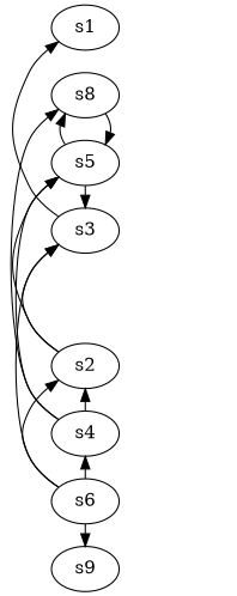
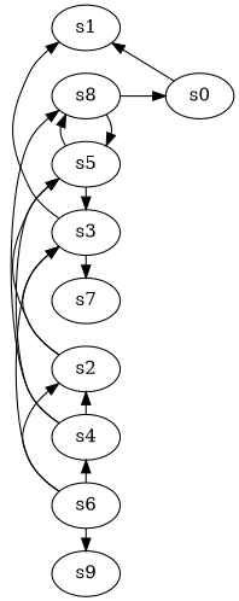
  digraph {
    rankdir=LR
    node [player=0]
    s1 [player=1]
+   s0
    s8 [player=1]
    s5
    s3
    s2
+   s7
    s4
    s6
    s9 [player=1]
+   s0 -> s1 [constraint="time % 5 == 0 || time % 4 == 0"]
+   s8 -> s0
    s8 -> s5 [constraint="!(time % 6 == 5)"]
    s5 -> s8 [constraint="time % 8 == 5"]
    s5 -> s3 [constraint="time % 4 == 3 && time % 4 == 3"]
    s3 -> s1 [constraint="time % 3 == 2 && time % 4 == 2"]
+   s3 -> s7 [constraint="time == 0"]
    s2 -> s5 [constraint="time % 2 == 0"]
    s2 -> s3 [constraint="time % 2 == 0 || time % 3 == 0"]
    s4 -> s8 [constraint="!(time % 2 == 1)"]
    s4 -> s5 [constraint="!(time % 4 == 2)"]
    s4 -> s2 [constraint="time == 4 || time == 5 || time == 7 || time == 17 || time == 26"]
    s6 -> s3 [constraint="time == 0 || time == 5"]
    s6 -> s2 [constraint="time == 3 || time == 8 || time == 10 || time == 29"]
    s6 -> s4 [constraint="time == 2 || time == 7 || time == 10 || time == 12 || time == 17"]
    s6 -> s9 [constraint="time % 2 == 1 && time % 3 == 1"]
  }
